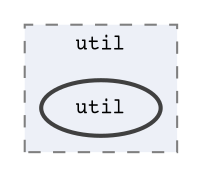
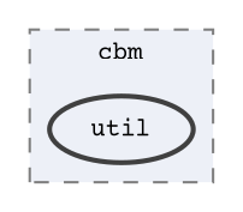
  digraph {
    compound=true
    fontname="Courier Prime"
    n1 [color=grey25 fillcolor="#edf0f7" fontname="Courier Prime" fontsize=10 height=0.2 label=util shape=ellipse style="filled,bold" width=0.4]
    subgraph cluster_1 {
      bgcolor="#edf0f7"
      fontsize=10
-     label=util
+     label=cbm
      pencolor=grey50
      style="filled,dashed"
      n1
    }
  }
